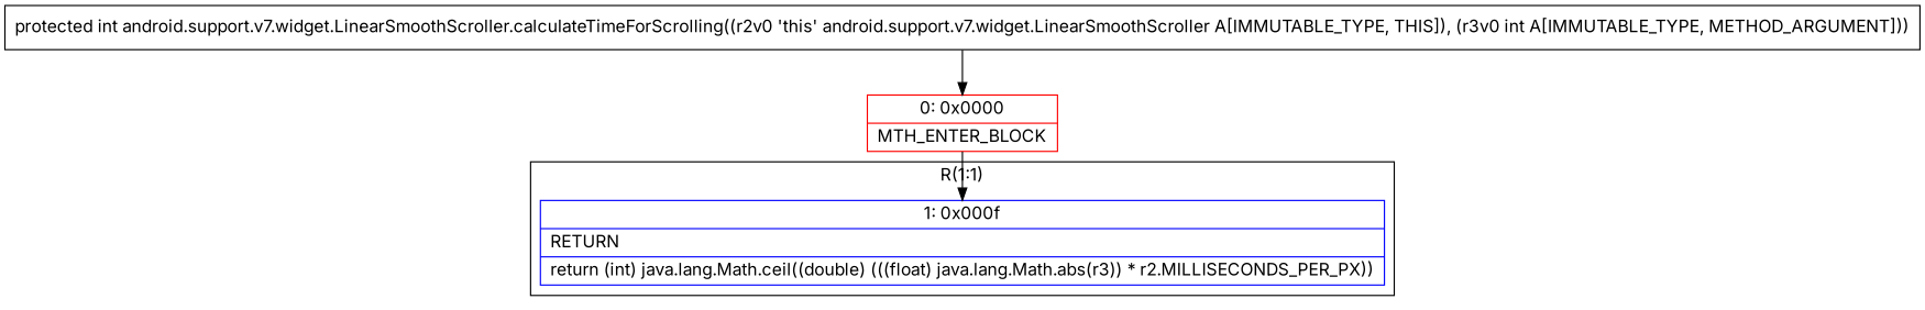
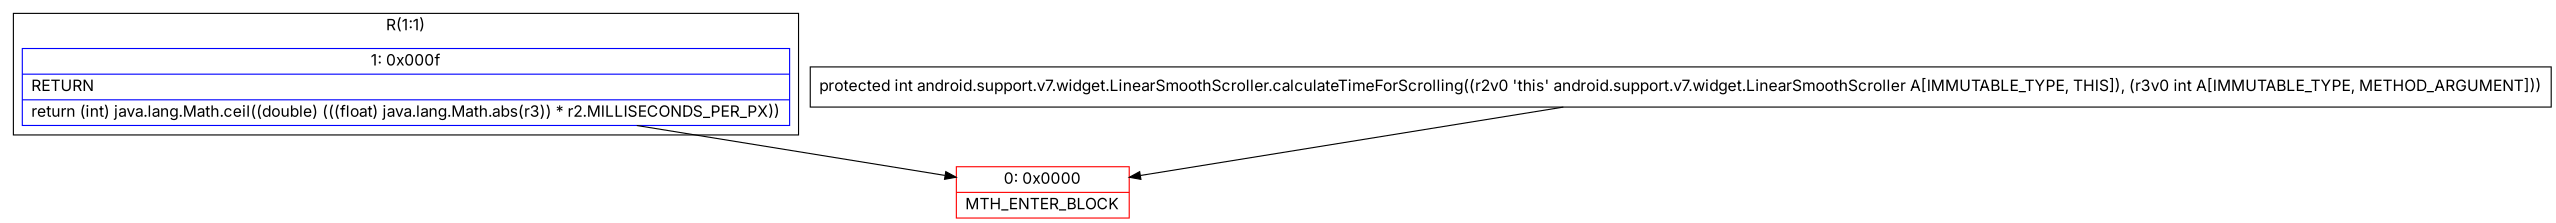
  digraph {
    fontname=Inter
    node [shape=record fontname=Inter]
    edge [fontname=Inter]
    n1 [color=blue label="{1\:\ 0x000f|RETURN\l|return (int) java.lang.Math.ceil((double) (((float) java.lang.Math.abs(r3)) * r2.MILLISECONDS_PER_PX))\l}"]
    n2 [color=red label="{0\:\ 0x0000|MTH_ENTER_BLOCK\l}"]
    n3 [label="{protected int android.support.v7.widget.LinearSmoothScroller.calculateTimeForScrolling((r2v0 'this' android.support.v7.widget.LinearSmoothScroller A[IMMUTABLE_TYPE, THIS]), (r3v0 int A[IMMUTABLE_TYPE, METHOD_ARGUMENT])) }"]
    subgraph cluster_1 {
      label="R(1:1)"
      n1
    }
-   n2 -> n1
+   n1 -> n2
    n3 -> n2
  }
